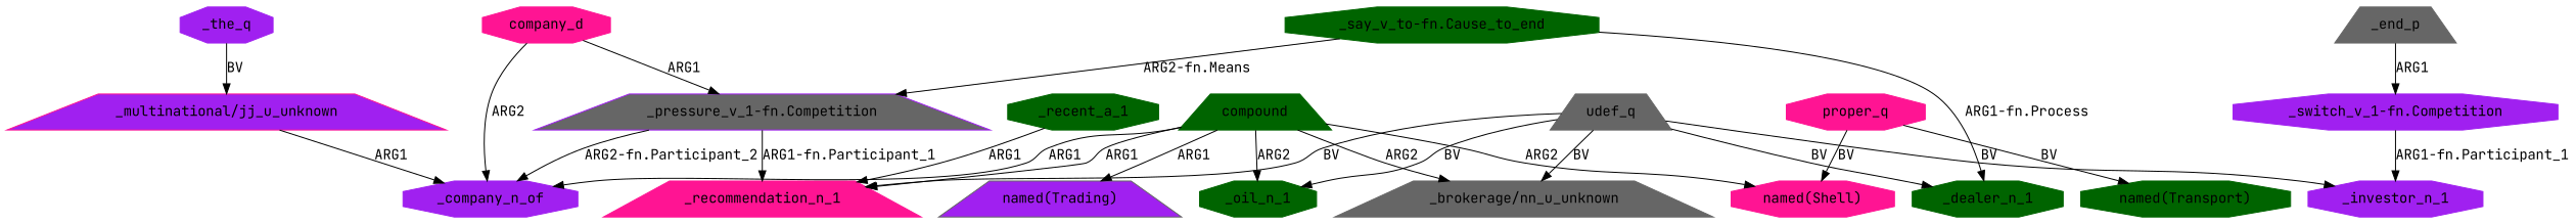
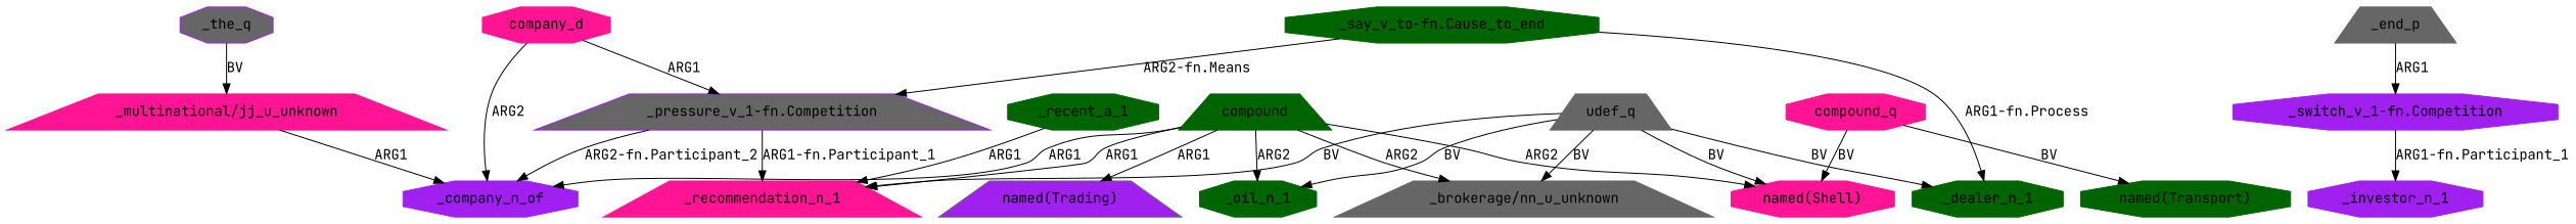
  digraph {
    fontname="JetBrains Mono"
    node [color=darkgreen fontname="JetBrains Mono" shape=octagon style=filled]
    edge [fontname="JetBrains Mono"]
    "_say_v_to-fn.Cause_to_end"
    _dealer_n_1
    "_pressure_v_1-fn.Competition" [color=purple fillcolor=gray40 shape=trapezium]
    _company_n_of [color=purple]
    _recommendation_n_1 [color=deeppink shape=trapezium]
    n6 [color=gray40 label=_end_p shape=trapezium]
    "_switch_v_1-fn.Competition" [color=purple]
    _investor_n_1 [color=purple]
-   "_multinational/jj_u_unknown" [color=deeppink shape=trapezium fillcolor=purple]
+   "_multinational/jj_u_unknown" [color=deeppink shape=trapezium]
    _recent_a_1
    udef_q [color=gray40 shape=trapezium]
    _oil_n_1
    "_brokerage/nn_u_unknown" [color=gray40 shape=trapezium]
    compound [shape=trapezium]
    "named(Trading)" [color=gray40 fillcolor=purple shape=trapezium]
    "named(Shell)" [color=deeppink]
-   proper_q [color=deeppink]
+   proper_q [color=deeppink label=compound_q]
    "named(Transport)"
    n19 [color=deeppink label=company_d]
-   _the_q [color=purple]
+   _the_q [color=purple fillcolor=gray40]
    "_say_v_to-fn.Cause_to_end" -> _dealer_n_1 [label="ARG1-fn.Process"]
    "_say_v_to-fn.Cause_to_end" -> "_pressure_v_1-fn.Competition" [label="ARG2-fn.Means"]
    "_pressure_v_1-fn.Competition" -> _company_n_of [label="ARG2-fn.Participant_2"]
    "_pressure_v_1-fn.Competition" -> _recommendation_n_1 [label="ARG1-fn.Participant_1"]
    n6 -> "_switch_v_1-fn.Competition" [label=ARG1]
    "_switch_v_1-fn.Competition" -> _investor_n_1 [label="ARG1-fn.Participant_1"]
    "_multinational/jj_u_unknown" -> _company_n_of [label=ARG1]
    _recent_a_1 -> _recommendation_n_1 [label=ARG1]
    udef_q -> _dealer_n_1 [label=BV]
    udef_q -> _recommendation_n_1 [label=BV]
-   udef_q -> _investor_n_1 [label=BV]
+   udef_q -> "named(Shell)" [label=BV]
    udef_q -> _oil_n_1 [label=BV]
    udef_q -> "_brokerage/nn_u_unknown" [label=BV]
    compound -> _company_n_of [label=ARG1]
    compound -> _recommendation_n_1 [label=ARG1]
    compound -> _oil_n_1 [label=ARG2]
    compound -> "_brokerage/nn_u_unknown" [label=ARG2]
    compound -> "named(Trading)" [label=ARG1]
    compound -> "named(Shell)" [label=ARG2]
    proper_q -> "named(Shell)" [label=BV]
    proper_q -> "named(Transport)" [label=BV]
    n19 -> "_pressure_v_1-fn.Competition" [label=ARG1]
    n19 -> _company_n_of [label=ARG2]
    _the_q -> "_multinational/jj_u_unknown" [label=BV]
  }
